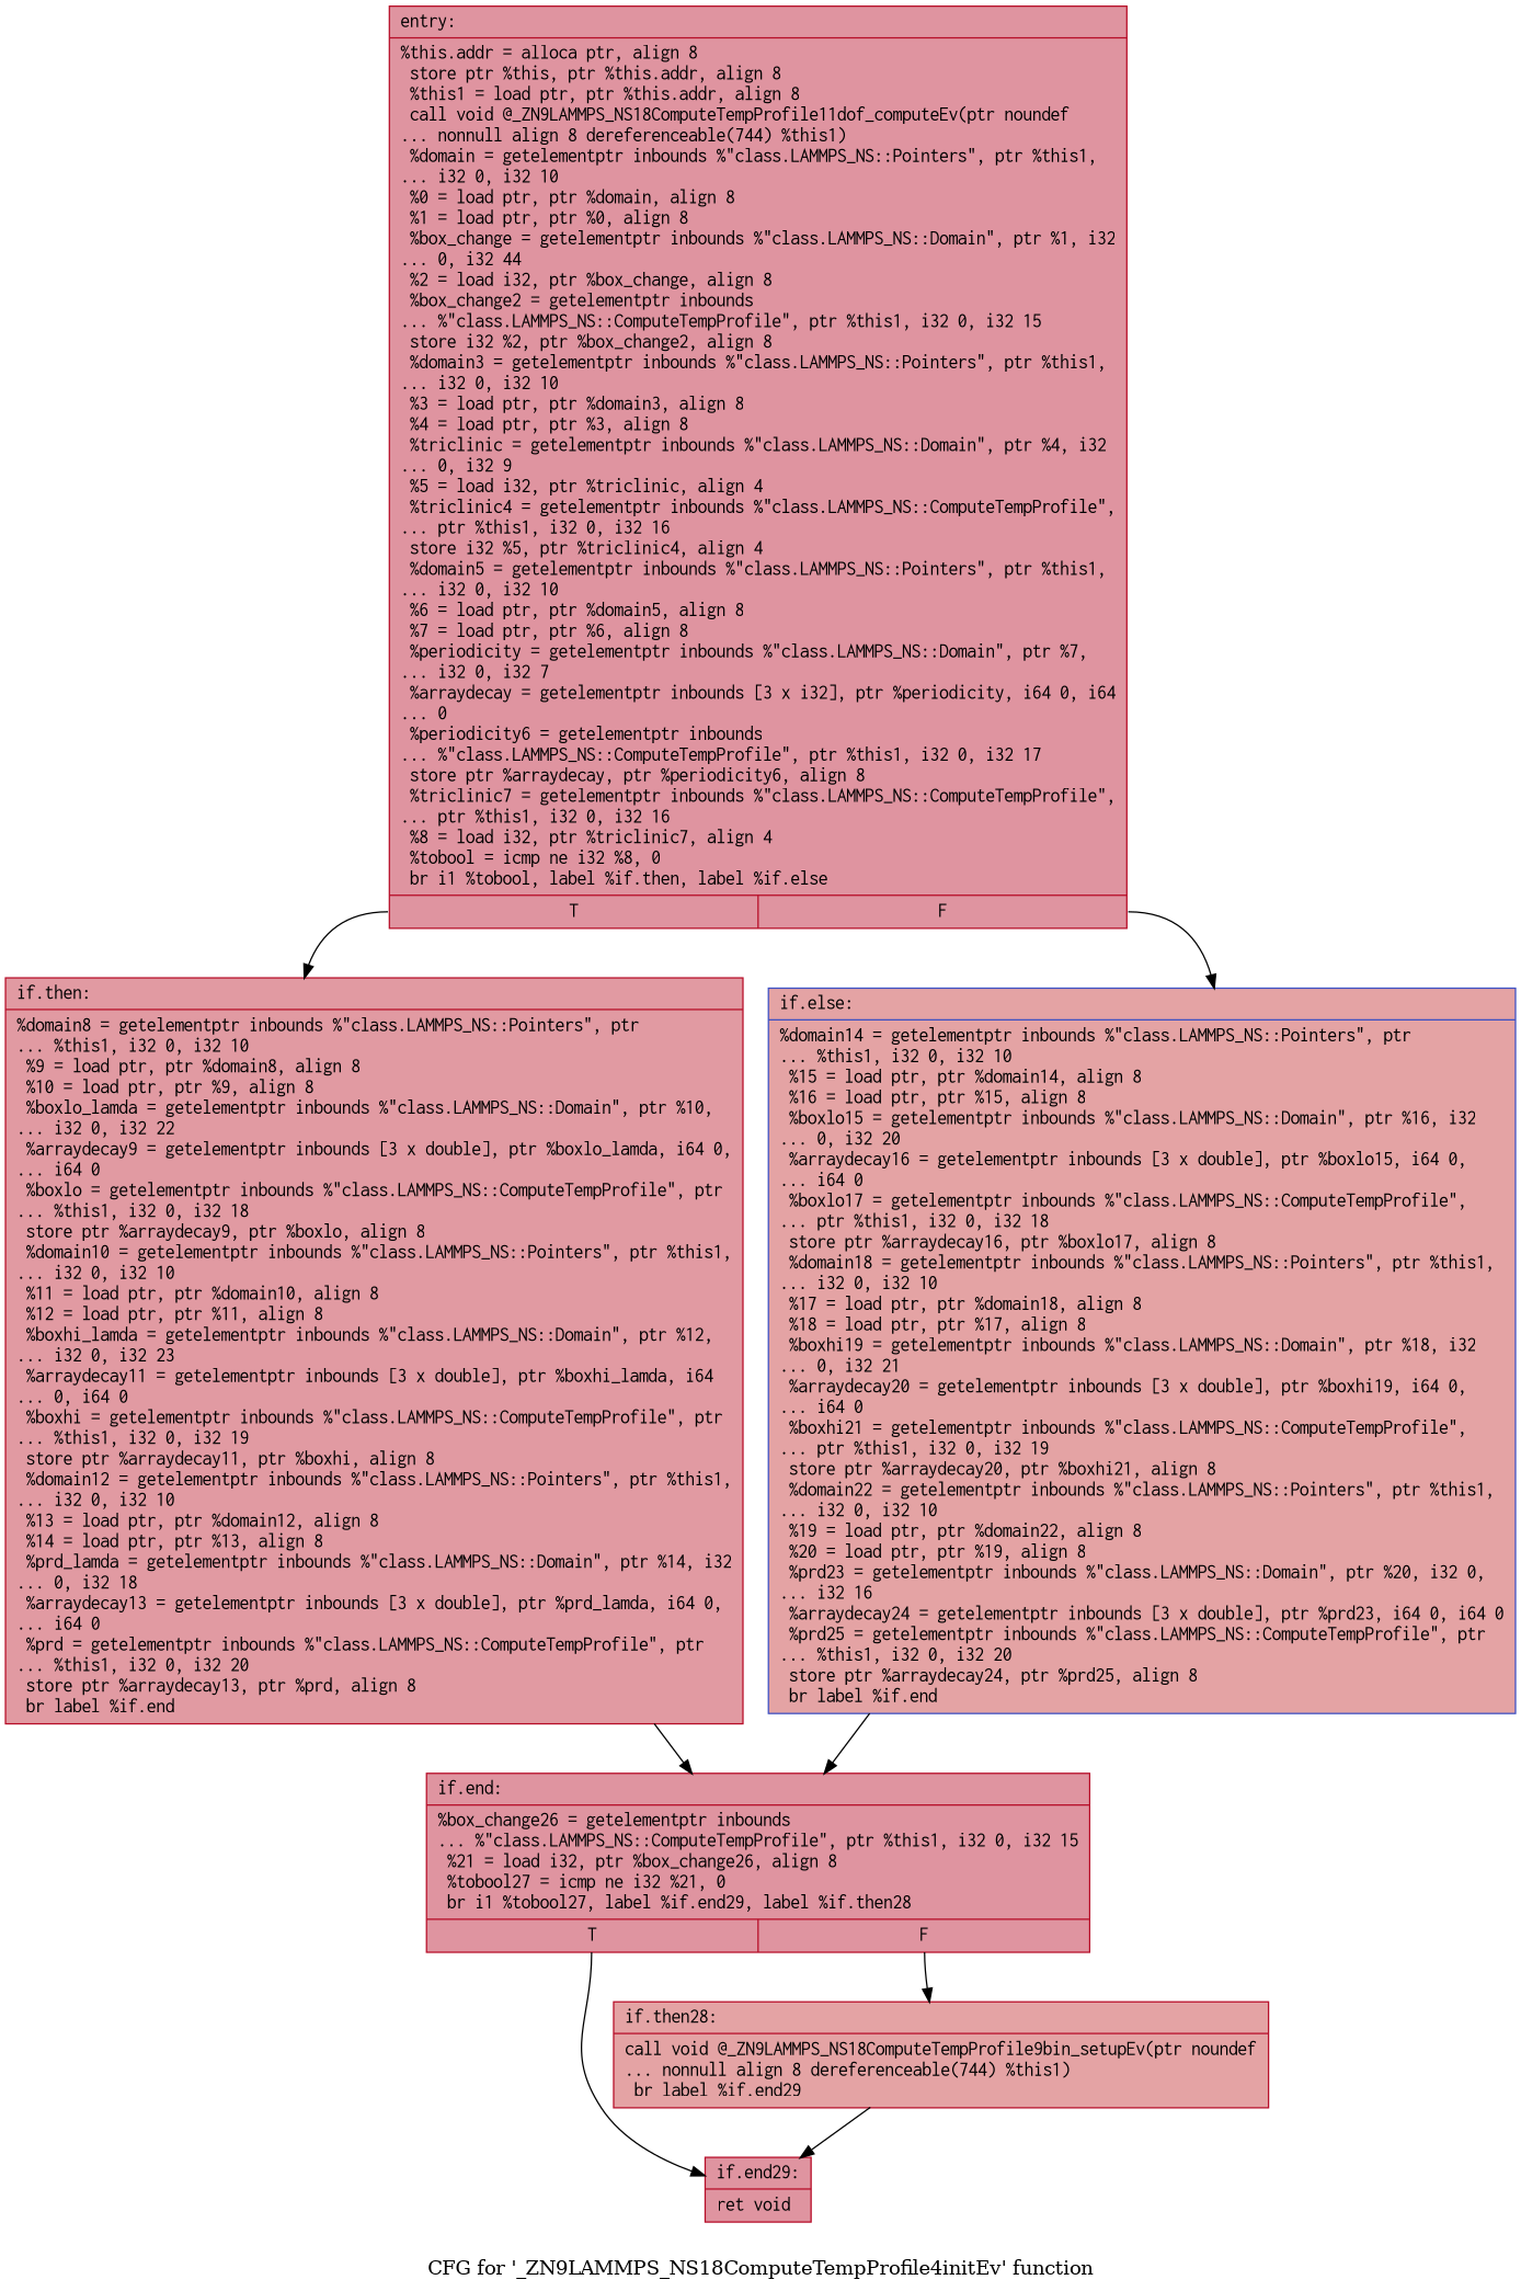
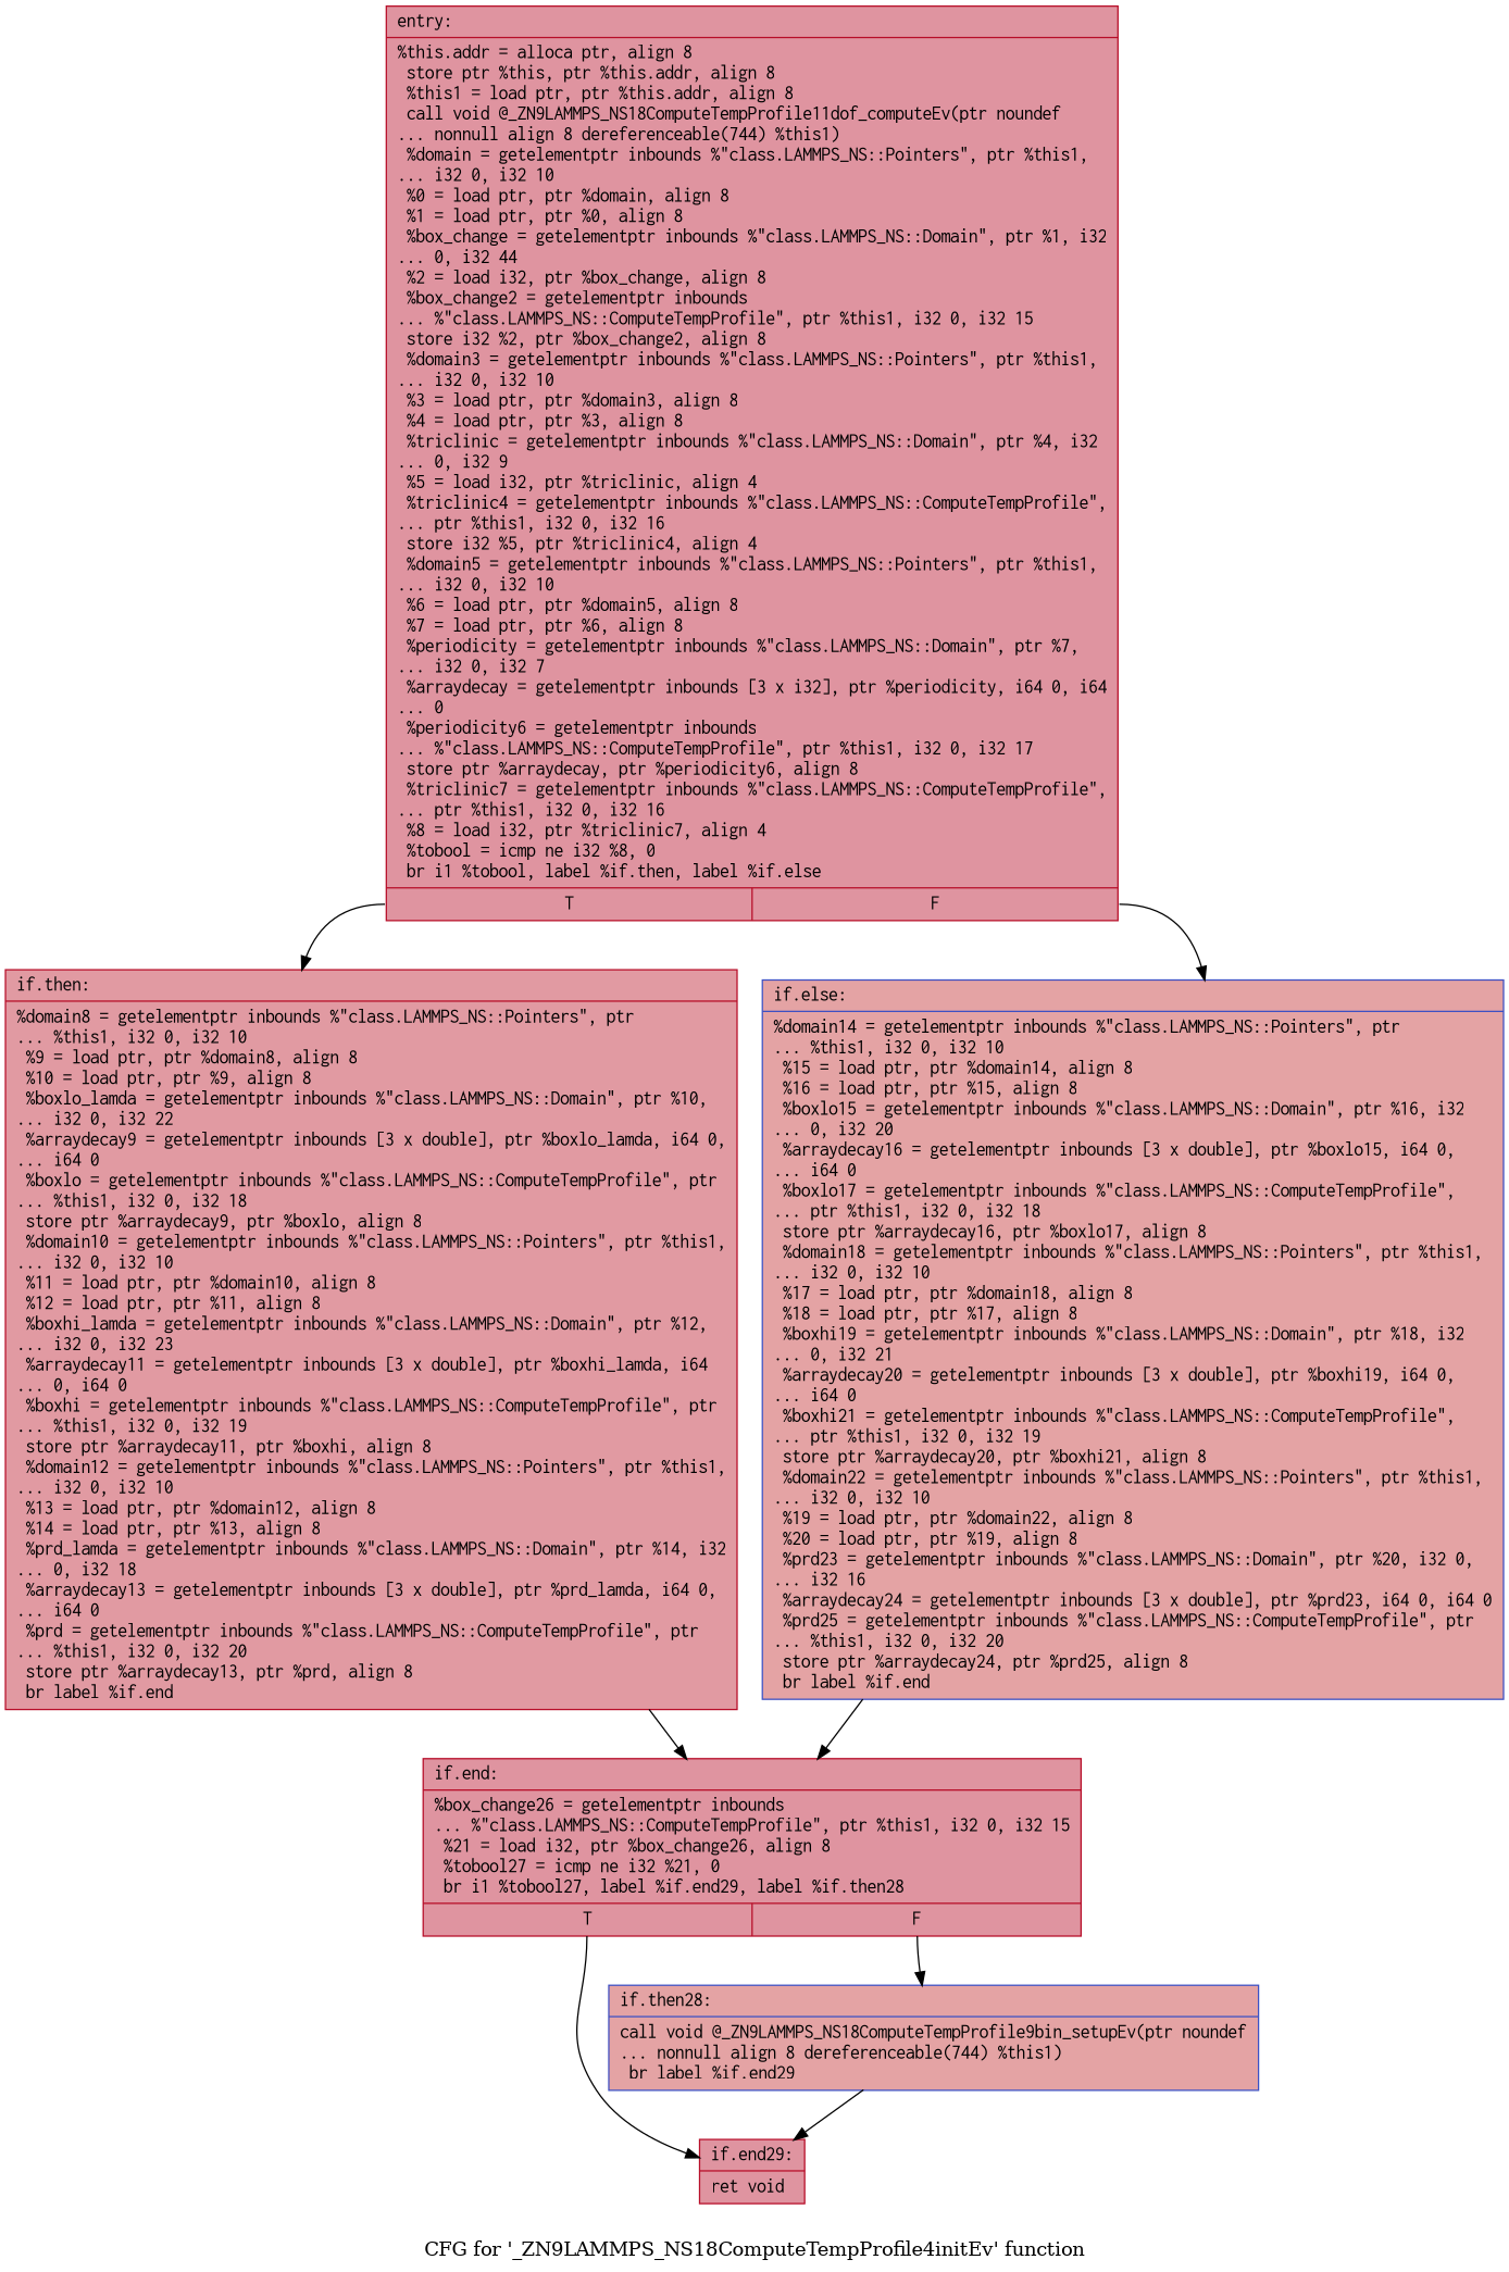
  digraph {
    label="CFG for '_ZN9LAMMPS_NS18ComputeTempProfile4initEv' function"
    node [color="#b70d28ff" fillcolor="#b70d2870" fontname=Courier shape=record style=filled]
    n1 [label="{entry:\l|  %this.addr = alloca ptr, align 8\l  store ptr %this, ptr %this.addr, align 8\l  %this1 = load ptr, ptr %this.addr, align 8\l  call void @_ZN9LAMMPS_NS18ComputeTempProfile11dof_computeEv(ptr noundef\l... nonnull align 8 dereferenceable(744) %this1)\l  %domain = getelementptr inbounds %\"class.LAMMPS_NS::Pointers\", ptr %this1,\l... i32 0, i32 10\l  %0 = load ptr, ptr %domain, align 8\l  %1 = load ptr, ptr %0, align 8\l  %box_change = getelementptr inbounds %\"class.LAMMPS_NS::Domain\", ptr %1, i32\l... 0, i32 44\l  %2 = load i32, ptr %box_change, align 8\l  %box_change2 = getelementptr inbounds\l... %\"class.LAMMPS_NS::ComputeTempProfile\", ptr %this1, i32 0, i32 15\l  store i32 %2, ptr %box_change2, align 8\l  %domain3 = getelementptr inbounds %\"class.LAMMPS_NS::Pointers\", ptr %this1,\l... i32 0, i32 10\l  %3 = load ptr, ptr %domain3, align 8\l  %4 = load ptr, ptr %3, align 8\l  %triclinic = getelementptr inbounds %\"class.LAMMPS_NS::Domain\", ptr %4, i32\l... 0, i32 9\l  %5 = load i32, ptr %triclinic, align 4\l  %triclinic4 = getelementptr inbounds %\"class.LAMMPS_NS::ComputeTempProfile\",\l... ptr %this1, i32 0, i32 16\l  store i32 %5, ptr %triclinic4, align 4\l  %domain5 = getelementptr inbounds %\"class.LAMMPS_NS::Pointers\", ptr %this1,\l... i32 0, i32 10\l  %6 = load ptr, ptr %domain5, align 8\l  %7 = load ptr, ptr %6, align 8\l  %periodicity = getelementptr inbounds %\"class.LAMMPS_NS::Domain\", ptr %7,\l... i32 0, i32 7\l  %arraydecay = getelementptr inbounds [3 x i32], ptr %periodicity, i64 0, i64\l... 0\l  %periodicity6 = getelementptr inbounds\l... %\"class.LAMMPS_NS::ComputeTempProfile\", ptr %this1, i32 0, i32 17\l  store ptr %arraydecay, ptr %periodicity6, align 8\l  %triclinic7 = getelementptr inbounds %\"class.LAMMPS_NS::ComputeTempProfile\",\l... ptr %this1, i32 0, i32 16\l  %8 = load i32, ptr %triclinic7, align 4\l  %tobool = icmp ne i32 %8, 0\l  br i1 %tobool, label %if.then, label %if.else\l|{<s0>T|<s1>F}}"]
    n2 [fillcolor="#bb1b2c70" label="{if.then:\l|  %domain8 = getelementptr inbounds %\"class.LAMMPS_NS::Pointers\", ptr\l... %this1, i32 0, i32 10\l  %9 = load ptr, ptr %domain8, align 8\l  %10 = load ptr, ptr %9, align 8\l  %boxlo_lamda = getelementptr inbounds %\"class.LAMMPS_NS::Domain\", ptr %10,\l... i32 0, i32 22\l  %arraydecay9 = getelementptr inbounds [3 x double], ptr %boxlo_lamda, i64 0,\l... i64 0\l  %boxlo = getelementptr inbounds %\"class.LAMMPS_NS::ComputeTempProfile\", ptr\l... %this1, i32 0, i32 18\l  store ptr %arraydecay9, ptr %boxlo, align 8\l  %domain10 = getelementptr inbounds %\"class.LAMMPS_NS::Pointers\", ptr %this1,\l... i32 0, i32 10\l  %11 = load ptr, ptr %domain10, align 8\l  %12 = load ptr, ptr %11, align 8\l  %boxhi_lamda = getelementptr inbounds %\"class.LAMMPS_NS::Domain\", ptr %12,\l... i32 0, i32 23\l  %arraydecay11 = getelementptr inbounds [3 x double], ptr %boxhi_lamda, i64\l... 0, i64 0\l  %boxhi = getelementptr inbounds %\"class.LAMMPS_NS::ComputeTempProfile\", ptr\l... %this1, i32 0, i32 19\l  store ptr %arraydecay11, ptr %boxhi, align 8\l  %domain12 = getelementptr inbounds %\"class.LAMMPS_NS::Pointers\", ptr %this1,\l... i32 0, i32 10\l  %13 = load ptr, ptr %domain12, align 8\l  %14 = load ptr, ptr %13, align 8\l  %prd_lamda = getelementptr inbounds %\"class.LAMMPS_NS::Domain\", ptr %14, i32\l... 0, i32 18\l  %arraydecay13 = getelementptr inbounds [3 x double], ptr %prd_lamda, i64 0,\l... i64 0\l  %prd = getelementptr inbounds %\"class.LAMMPS_NS::ComputeTempProfile\", ptr\l... %this1, i32 0, i32 20\l  store ptr %arraydecay13, ptr %prd, align 8\l  br label %if.end\l}"]
    n3 [color="#3d50c3ff" fillcolor="#c32e3170" label="{if.else:\l|  %domain14 = getelementptr inbounds %\"class.LAMMPS_NS::Pointers\", ptr\l... %this1, i32 0, i32 10\l  %15 = load ptr, ptr %domain14, align 8\l  %16 = load ptr, ptr %15, align 8\l  %boxlo15 = getelementptr inbounds %\"class.LAMMPS_NS::Domain\", ptr %16, i32\l... 0, i32 20\l  %arraydecay16 = getelementptr inbounds [3 x double], ptr %boxlo15, i64 0,\l... i64 0\l  %boxlo17 = getelementptr inbounds %\"class.LAMMPS_NS::ComputeTempProfile\",\l... ptr %this1, i32 0, i32 18\l  store ptr %arraydecay16, ptr %boxlo17, align 8\l  %domain18 = getelementptr inbounds %\"class.LAMMPS_NS::Pointers\", ptr %this1,\l... i32 0, i32 10\l  %17 = load ptr, ptr %domain18, align 8\l  %18 = load ptr, ptr %17, align 8\l  %boxhi19 = getelementptr inbounds %\"class.LAMMPS_NS::Domain\", ptr %18, i32\l... 0, i32 21\l  %arraydecay20 = getelementptr inbounds [3 x double], ptr %boxhi19, i64 0,\l... i64 0\l  %boxhi21 = getelementptr inbounds %\"class.LAMMPS_NS::ComputeTempProfile\",\l... ptr %this1, i32 0, i32 19\l  store ptr %arraydecay20, ptr %boxhi21, align 8\l  %domain22 = getelementptr inbounds %\"class.LAMMPS_NS::Pointers\", ptr %this1,\l... i32 0, i32 10\l  %19 = load ptr, ptr %domain22, align 8\l  %20 = load ptr, ptr %19, align 8\l  %prd23 = getelementptr inbounds %\"class.LAMMPS_NS::Domain\", ptr %20, i32 0,\l... i32 16\l  %arraydecay24 = getelementptr inbounds [3 x double], ptr %prd23, i64 0, i64 0\l  %prd25 = getelementptr inbounds %\"class.LAMMPS_NS::ComputeTempProfile\", ptr\l... %this1, i32 0, i32 20\l  store ptr %arraydecay24, ptr %prd25, align 8\l  br label %if.end\l}"]
    n4 [label="{if.end:\l|  %box_change26 = getelementptr inbounds\l... %\"class.LAMMPS_NS::ComputeTempProfile\", ptr %this1, i32 0, i32 15\l  %21 = load i32, ptr %box_change26, align 8\l  %tobool27 = icmp ne i32 %21, 0\l  br i1 %tobool27, label %if.end29, label %if.then28\l|{<s0>T|<s1>F}}"]
    n5 [label="{if.end29:\l|  ret void\l}"]
-   n6 [fillcolor="#c32e3170" label="{if.then28:\l|  call void @_ZN9LAMMPS_NS18ComputeTempProfile9bin_setupEv(ptr noundef\l... nonnull align 8 dereferenceable(744) %this1)\l  br label %if.end29\l}"]
+   n6 [color="#3d50c3ff" fillcolor="#c32e3170" label="{if.then28:\l|  call void @_ZN9LAMMPS_NS18ComputeTempProfile9bin_setupEv(ptr noundef\l... nonnull align 8 dereferenceable(744) %this1)\l  br label %if.end29\l}"]
    n1 -> n2 [tailport=s0]
    n1 -> n3 [tailport=s1]
    n2 -> n4
    n3 -> n4
    n4 -> n5 [tailport=s0]
    n4 -> n6 [tailport=s1]
    n6 -> n5
  }
